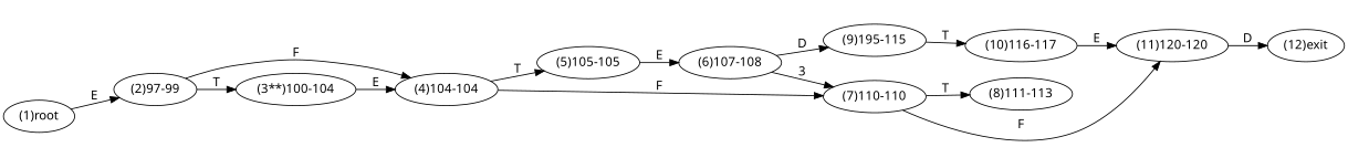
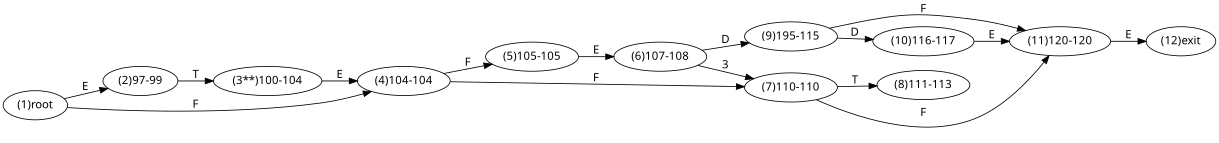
  digraph {
    fontname="Noto Sans"
    rankdir=LR
    node [fontname="Noto Sans"]
    edge [fontname="Noto Sans"]
    n1 [label="(1)root"]
    n2 [label="(2)97-99"]
    n3 [label="(3**)100-104"]
    n4 [label="(4)104-104"]
    n5 [label="(5)105-105"]
    n6 [label="(7)110-110"]
    n7 [label="(6)107-108"]
    n8 [label="(9)195-115"]
    n9 [label="(8)111-113"]
    n10 [label="(11)120-120"]
    n11 [label="(10)116-117"]
    n12 [label="(12)exit"]
    n1 -> n2 [label=E]
    n2 -> n3 [label=T]
-   n2 -> n4 [label=F]
+   n1 -> n4 [label=F]
    n3 -> n4 [label=E]
-   n4 -> n5 [label=T]
+   n4 -> n5 [label=F]
    n4 -> n6 [label=F]
    n5 -> n7 [label=E]
    n6 -> n9 [label=T]
    n6 -> n10 [label=F]
    n7 -> n6 [label=3]
    n7 -> n8 [label=D]
-   n8 -> n11 [label=T]
-   n10 -> n12 [label=D]
+   n8 -> n10 [label=F]
+   n8 -> n11 [label=D]
+   n10 -> n12 [label=E]
    n11 -> n10 [label=E]
  }
